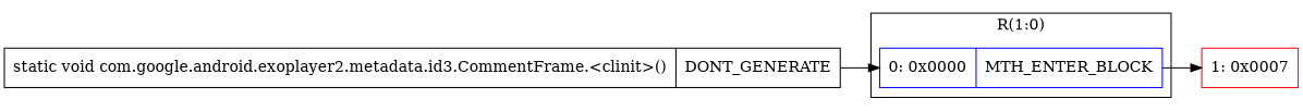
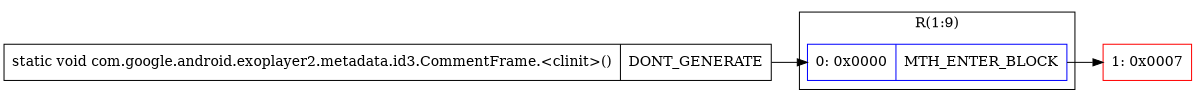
  digraph {
    rankdir=LR
    node [shape=record]
    n1 [color=blue label="{0\:\ 0x0000|MTH_ENTER_BLOCK\l}"]
    n2 [color=red label="{1\:\ 0x0007}"]
    n3 [label="{static void com.google.android.exoplayer2.metadata.id3.CommentFrame.\<clinit\>()  | DONT_GENERATE\l}"]
    subgraph cluster_1 {
-     label="R(1:0)"
+     label="R(1:9)"
      n1
    }
    n1 -> n2
    n3 -> n1
  }
